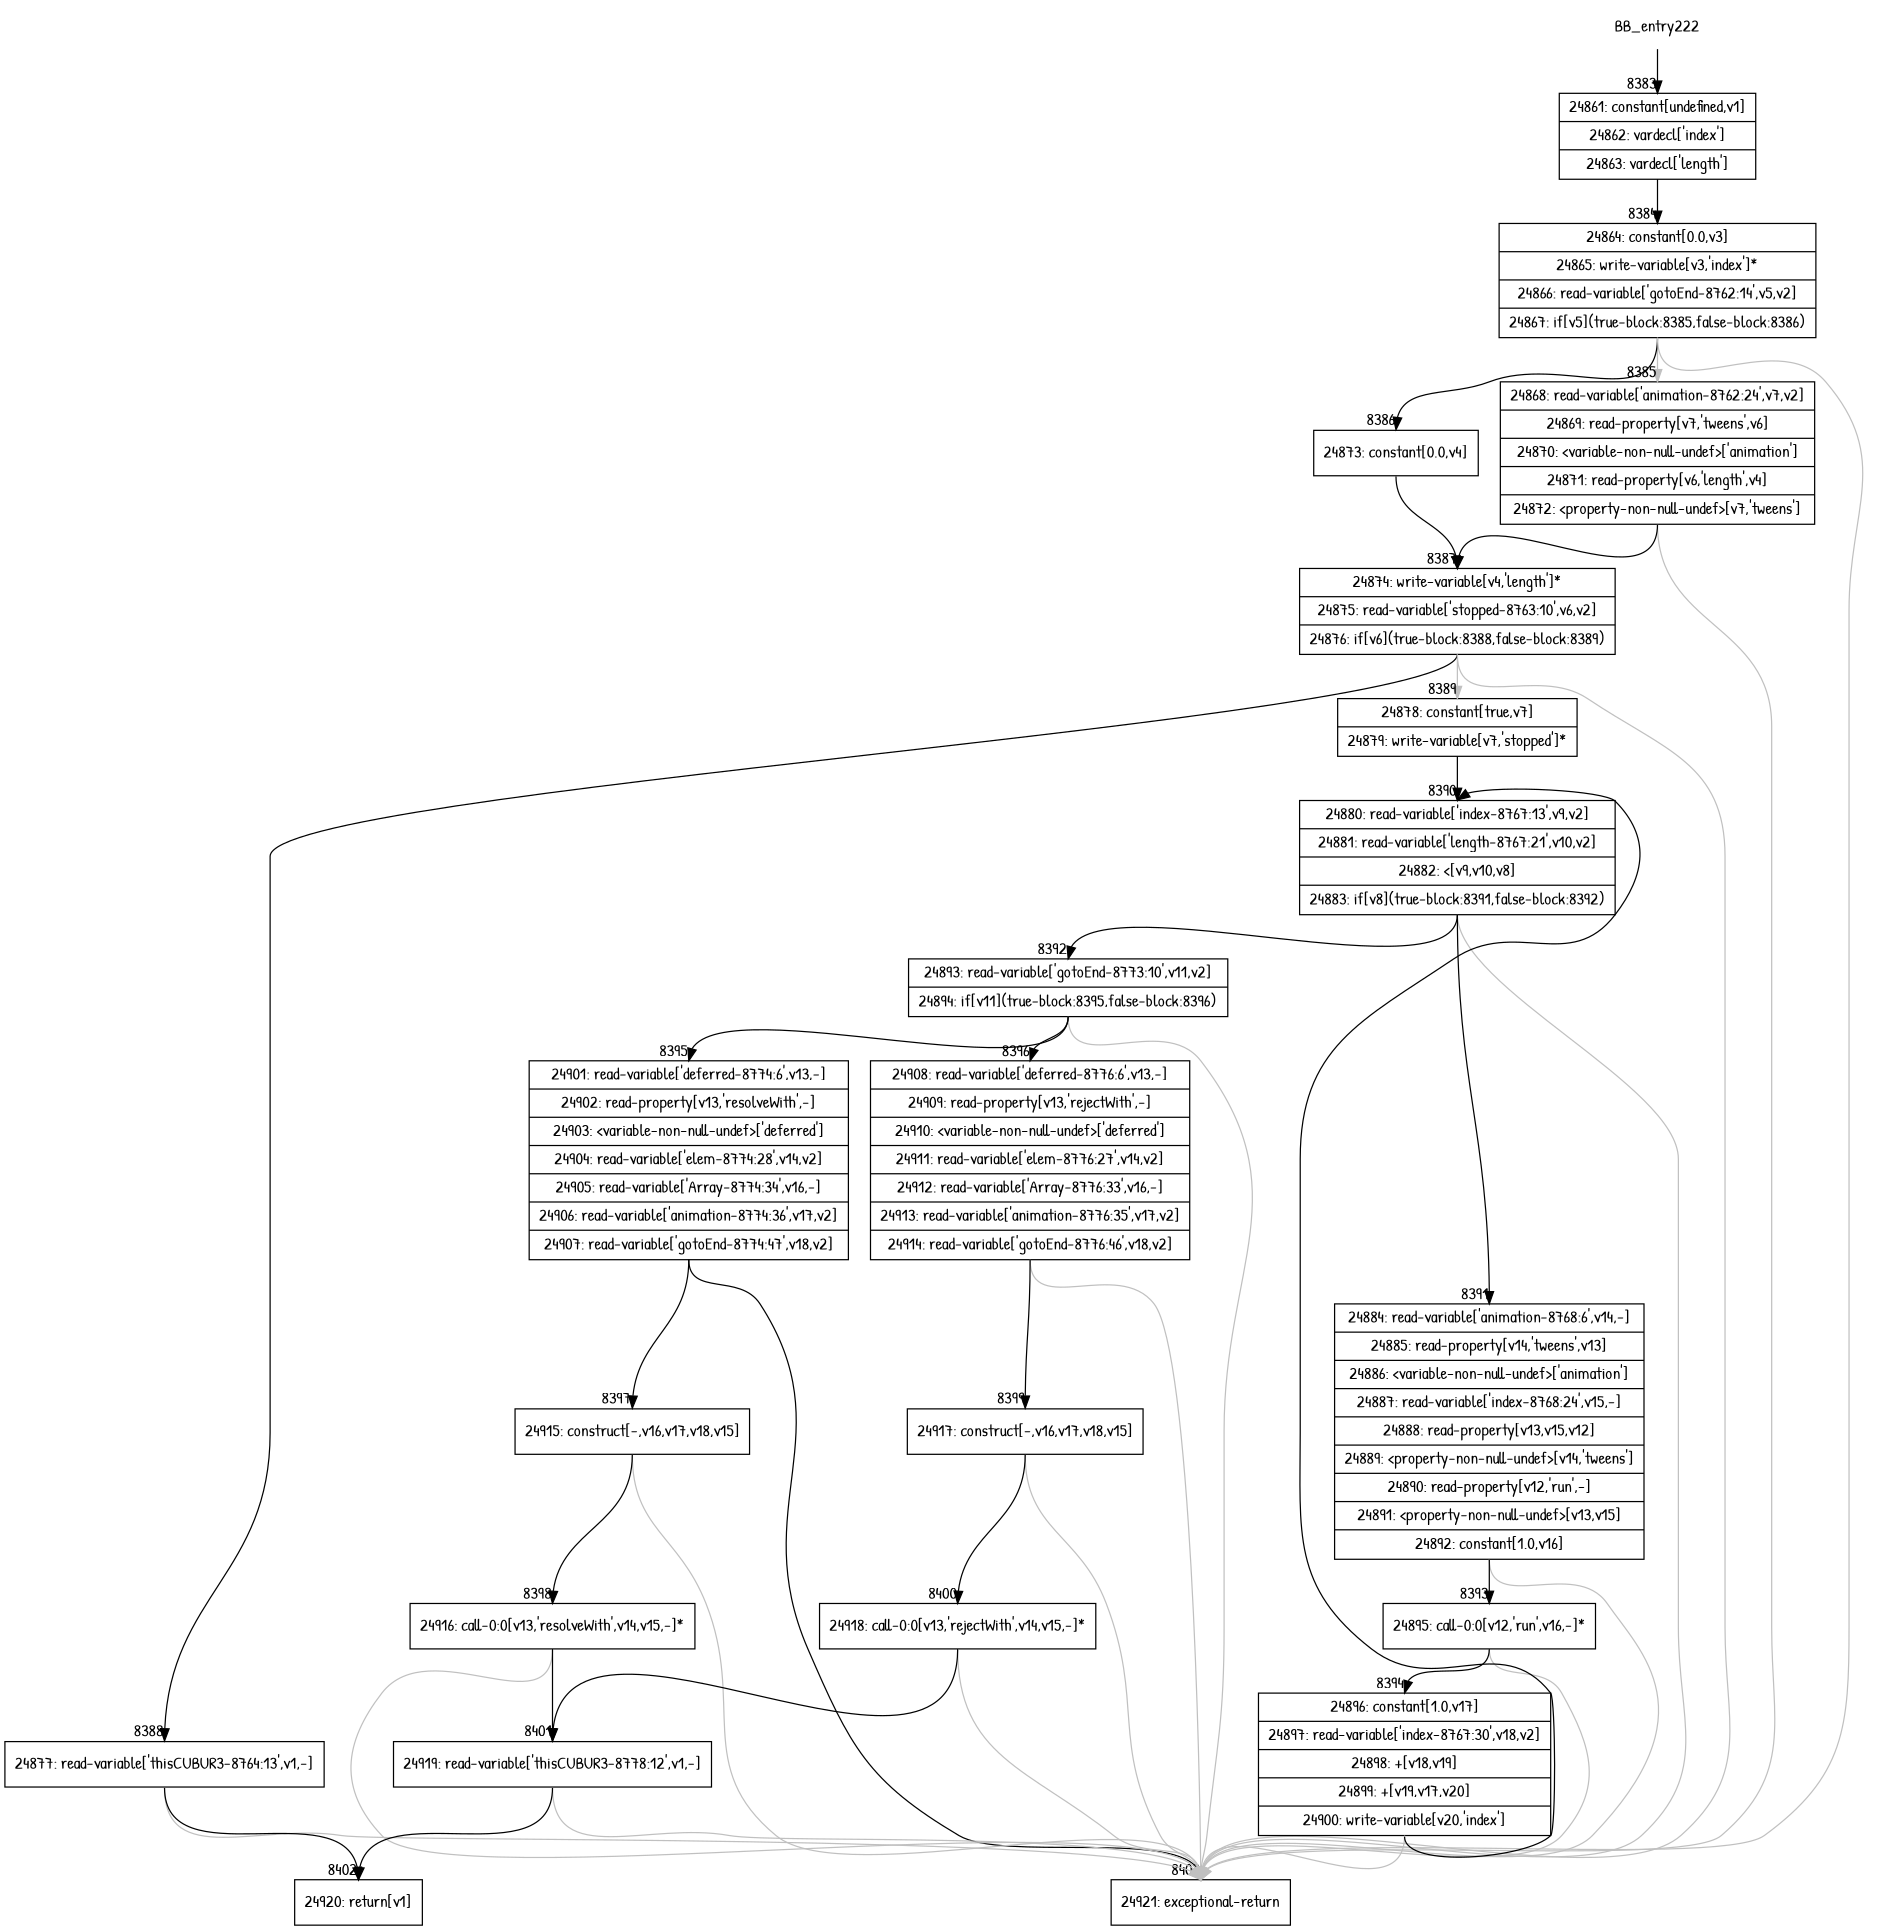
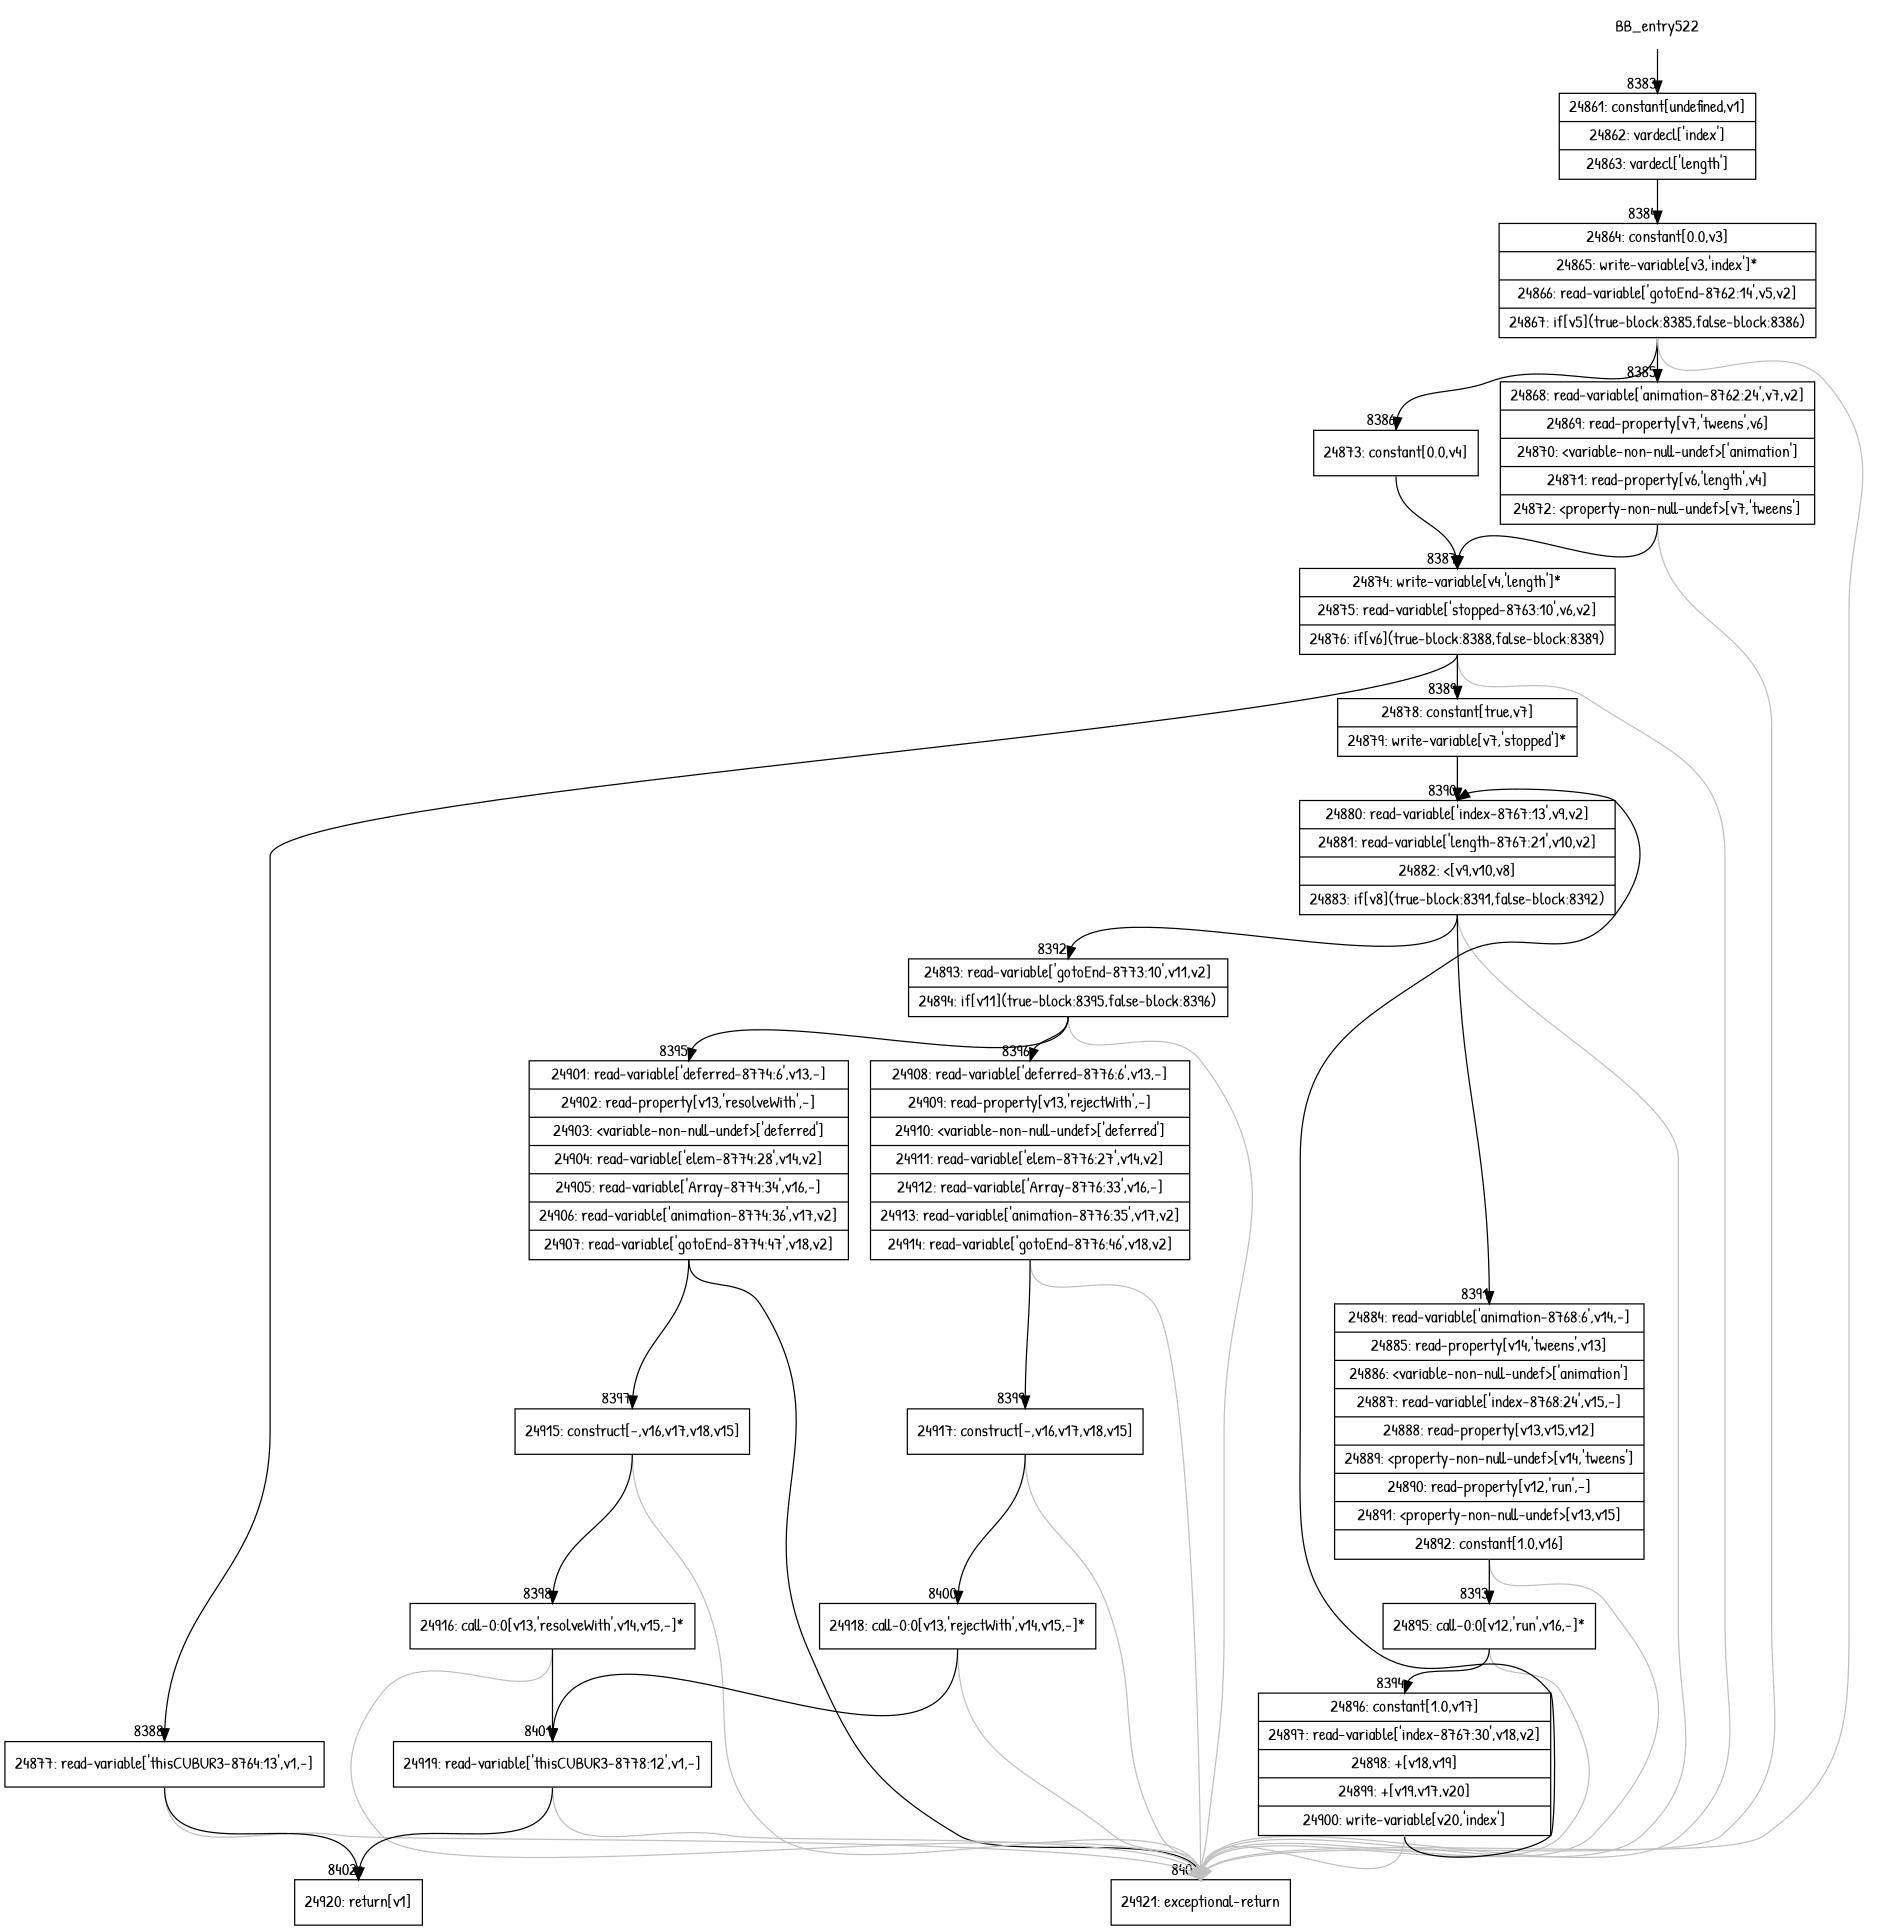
  digraph {
    fontname="Patrick Hand"
    rankdir=TD
    node [fontname="Patrick Hand" shape=record]
    edge [fontname="Patrick Hand" headport=n tailport=s]
-   BB_entry522 [shape=none label=BB_entry222]
+   BB_entry522 [shape=none]
    n2 [label="{24861: constant[undefined,v1]|24862: vardecl['index']|24863: vardecl['length']}"]
    n3 [label="{24864: constant[0.0,v3]|24865: write-variable[v3,'index']*|24866: read-variable['gotoEnd-8762:14',v5,v2]|24867: if[v5](true-block:8385,false-block:8386)}"]
    n4 [label="{24868: read-variable['animation-8762:24',v7,v2]|24869: read-property[v7,'tweens',v6]|24870: \<variable-non-null-undef\>['animation']|24871: read-property[v6,'length',v4]|24872: \<property-non-null-undef\>[v7,'tweens']}"]
    n5 [label="{24873: constant[0.0,v4]}"]
    n6 [label="{24921: exceptional-return}"]
    n7 [label="{24874: write-variable[v4,'length']*|24875: read-variable['stopped-8763:10',v6,v2]|24876: if[v6](true-block:8388,false-block:8389)}"]
    n8 [label="{24877: read-variable['thisCUBUR3-8764:13',v1,-]}"]
    n9 [label="{24878: constant[true,v7]|24879: write-variable[v7,'stopped']*}"]
    n10 [label="{24920: return[v1]}"]
    n11 [label="{24880: read-variable['index-8767:13',v9,v2]|24881: read-variable['length-8767:21',v10,v2]|24882: \<[v9,v10,v8]|24883: if[v8](true-block:8391,false-block:8392)}"]
    n12 [label="{24884: read-variable['animation-8768:6',v14,-]|24885: read-property[v14,'tweens',v13]|24886: \<variable-non-null-undef\>['animation']|24887: read-variable['index-8768:24',v15,-]|24888: read-property[v13,v15,v12]|24889: \<property-non-null-undef\>[v14,'tweens']|24890: read-property[v12,'run',-]|24891: \<property-non-null-undef\>[v13,v15]|24892: constant[1.0,v16]}"]
    n13 [label="{24893: read-variable['gotoEnd-8773:10',v11,v2]|24894: if[v11](true-block:8395,false-block:8396)}"]
    n14 [label="{24895: call-0:0[v12,'run',v16,-]*}"]
    n15 [label="{24901: read-variable['deferred-8774:6',v13,-]|24902: read-property[v13,'resolveWith',-]|24903: \<variable-non-null-undef\>['deferred']|24904: read-variable['elem-8774:28',v14,v2]|24905: read-variable['Array-8774:34',v16,-]|24906: read-variable['animation-8774:36',v17,v2]|24907: read-variable['gotoEnd-8774:47',v18,v2]}"]
    n16 [label="{24908: read-variable['deferred-8776:6',v13,-]|24909: read-property[v13,'rejectWith',-]|24910: \<variable-non-null-undef\>['deferred']|24911: read-variable['elem-8776:27',v14,v2]|24912: read-variable['Array-8776:33',v16,-]|24913: read-variable['animation-8776:35',v17,v2]|24914: read-variable['gotoEnd-8776:46',v18,v2]}"]
    n17 [label="{24896: constant[1.0,v17]|24897: read-variable['index-8767:30',v18,v2]|24898: +[v18,v19]|24899: +[v19,v17,v20]|24900: write-variable[v20,'index']}"]
    n18 [label="{24915: construct[-,v16,v17,v18,v15]}"]
    n19 [label="{24917: construct[-,v16,v17,v18,v15]}"]
    n20 [label="{24916: call-0:0[v13,'resolveWith',v14,v15,-]*}"]
    n21 [label="{24918: call-0:0[v13,'rejectWith',v14,v15,-]*}"]
    n22 [label="{24919: read-variable['thisCUBUR3-8778:12',v1,-]}"]
    BB_entry522 -> n2 [headlabel="    8383"]
    n2 -> n3 [headlabel="      8384"]
-   n3 -> n4 [headlabel="      8385" color=gray]
+   n3 -> n4 [headlabel="      8385"]
    n3 -> n5 [headlabel="      8386"]
    n3 -> n6 [color=gray headlabel="      8403"]
    n4 -> n6 [color=gray]
    n4 -> n7 [headlabel="      8387"]
    n5 -> n7
    n7 -> n6 [color=gray]
    n7 -> n8 [headlabel="      8388"]
-   n7 -> n9 [headlabel="      8389" color=gray]
+   n7 -> n9 [headlabel="      8389"]
    n8 -> n6 [color=gray]
    n8 -> n10 [headlabel="      8402"]
    n9 -> n11 [headlabel="      8390"]
    n11 -> n6 [color=gray]
    n11 -> n12 [headlabel="      8391"]
    n11 -> n13 [headlabel="      8392"]
    n12 -> n6 [color=gray]
    n12 -> n14 [headlabel="      8393"]
    n13 -> n6 [color=gray]
    n13 -> n15 [headlabel="      8395"]
    n13 -> n16 [headlabel="      8396"]
    n14 -> n6 [color=gray]
    n14 -> n17 [headlabel="      8394"]
    n15 -> n6 [color=black]
    n15 -> n18 [headlabel="      8397"]
    n16 -> n6 [color=gray]
    n16 -> n19 [headlabel="      8399"]
    n17 -> n6 [color=gray]
    n17 -> n11
    n18 -> n6 [color=gray]
    n18 -> n20 [headlabel="      8398"]
    n19 -> n6 [color=gray]
    n19 -> n21 [headlabel="      8400"]
    n20 -> n6 [color=gray]
    n20 -> n22 [headlabel="      8401"]
    n21 -> n6 [color=gray]
    n21 -> n22
    n22 -> n6 [color=gray]
    n22 -> n10
  }
